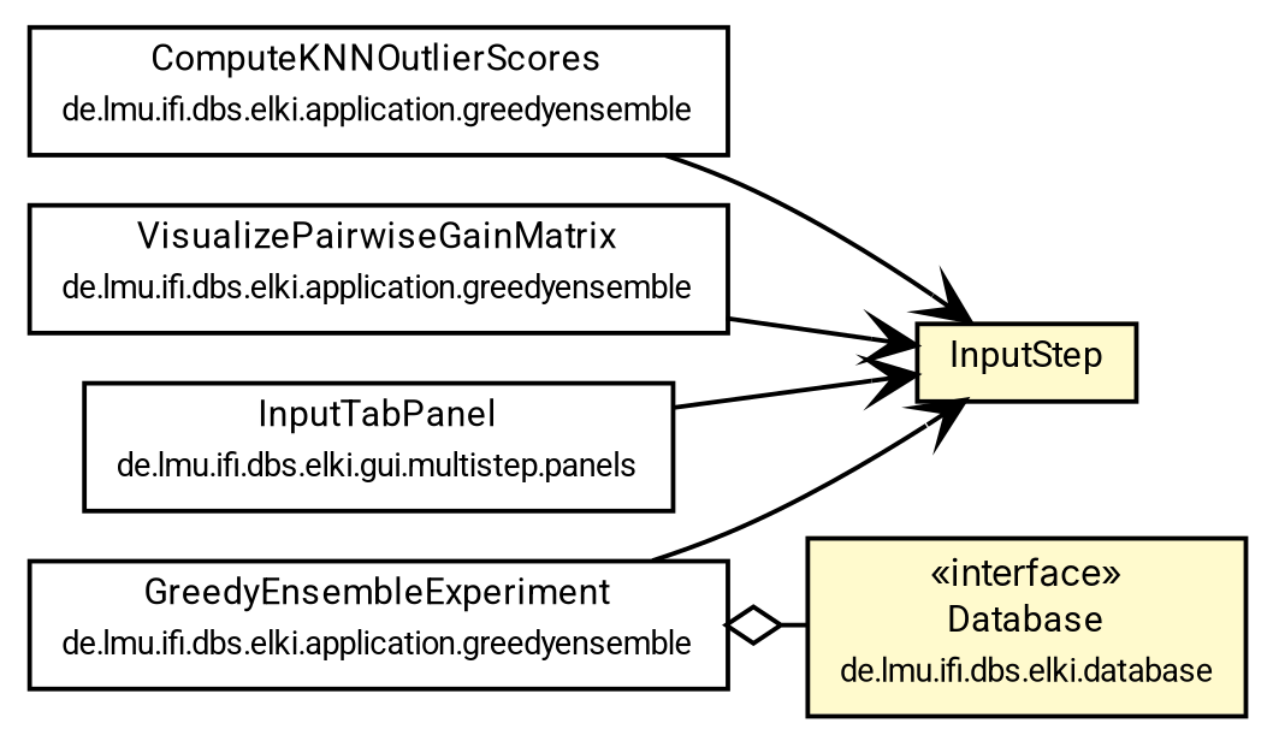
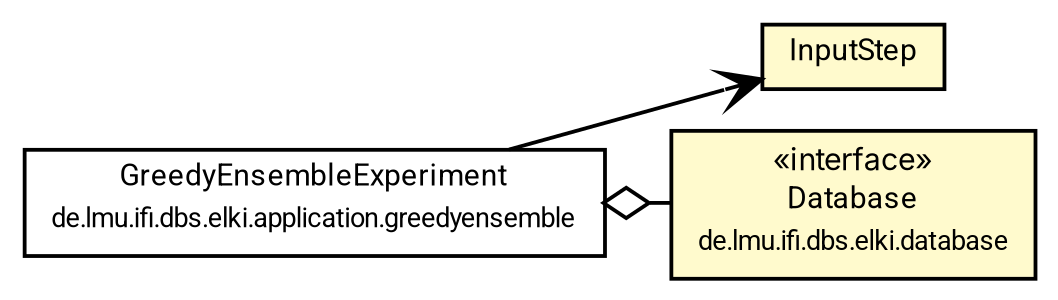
  digraph {
    fontname=Inter
    nodesep=0.15
    rankdir=LR
    ranksep=0.25
    node [fontcolor=black fontname=Inter fontsize=8 margin=0 shape=plaintext]
    edge [arrowhead=open color=black fontname=Inter fontsize=7 labelfontname=Roboto labelfontsize=7 weight=1]
    n1 [height=0 label=<<table title="de.lmu.ifi.dbs.elki.workflow.InputStep" border="0" cellborder="1" cellspacing="0" cellpadding="2" bgcolor="lemonChiffon" href="InputStep.html" target="_parent"> 		<tr><td><table border="0" cellspacing="0" cellpadding="1"> 		<tr><td align="center" balign="center"> <font face="Roboto">InputStep</font> </td></tr> 		</table></td></tr> 		</table>> width=0]
    n2 [height=0 label=<<table title="de.lmu.ifi.dbs.elki.database.Database" border="0" cellborder="1" cellspacing="0" cellpadding="2" bgcolor="LemonChiffon" href="../database/Database.html" target="_parent"> 		<tr><td><table border="0" cellspacing="0" cellpadding="1"> 		<tr><td align="center" balign="center"> &#171;interface&#187; </td></tr> 		<tr><td align="center" balign="center"> <font face="Roboto">Database</font> </td></tr> 		<tr><td align="center" balign="center"> <font face="Roboto" point-size="7.0">de.lmu.ifi.dbs.elki.database</font> </td></tr> 		</table></td></tr> 		</table>> width=0]
-   n3 [height=0 label=<<table title="de.lmu.ifi.dbs.elki.application.greedyensemble.ComputeKNNOutlierScores" border="0" cellborder="1" cellspacing="0" cellpadding="2" href="../application/greedyensemble/ComputeKNNOutlierScores.html" target="_parent"> 		<tr><td><table border="0" cellspacing="0" cellpadding="1"> 		<tr><td align="center" balign="center"> <font face="Roboto">ComputeKNNOutlierScores</font> </td></tr> 		<tr><td align="center" balign="center"> <font face="Roboto" point-size="7.0">de.lmu.ifi.dbs.elki.application.greedyensemble</font> </td></tr> 		</table></td></tr> 		</table>> width=0]
    n4 [height=0 label=<<table title="de.lmu.ifi.dbs.elki.application.greedyensemble.GreedyEnsembleExperiment" border="0" cellborder="1" cellspacing="0" cellpadding="2" href="../application/greedyensemble/GreedyEnsembleExperiment.html" target="_parent"> 		<tr><td><table border="0" cellspacing="0" cellpadding="1"> 		<tr><td align="center" balign="center"> <font face="Roboto">GreedyEnsembleExperiment</font> </td></tr> 		<tr><td align="center" balign="center"> <font face="Roboto" point-size="7.0">de.lmu.ifi.dbs.elki.application.greedyensemble</font> </td></tr> 		</table></td></tr> 		</table>> width=0]
-   n5 [height=0 label=<<table title="de.lmu.ifi.dbs.elki.application.greedyensemble.VisualizePairwiseGainMatrix" border="0" cellborder="1" cellspacing="0" cellpadding="2" href="../application/greedyensemble/VisualizePairwiseGainMatrix.html" target="_parent"> 		<tr><td><table border="0" cellspacing="0" cellpadding="1"> 		<tr><td align="center" balign="center"> <font face="Roboto">VisualizePairwiseGainMatrix</font> </td></tr> 		<tr><td align="center" balign="center"> <font face="Roboto" point-size="7.0">de.lmu.ifi.dbs.elki.application.greedyensemble</font> </td></tr> 		</table></td></tr> 		</table>> width=0]
-   n6 [height=0 label=<<table title="de.lmu.ifi.dbs.elki.gui.multistep.panels.InputTabPanel" border="0" cellborder="1" cellspacing="0" cellpadding="2" href="../gui/multistep/panels/InputTabPanel.html" target="_parent"> 		<tr><td><table border="0" cellspacing="0" cellpadding="1"> 		<tr><td align="center" balign="center"> <font face="Roboto">InputTabPanel</font> </td></tr> 		<tr><td align="center" balign="center"> <font face="Roboto" point-size="7.0">de.lmu.ifi.dbs.elki.gui.multistep.panels</font> </td></tr> 		</table></td></tr> 		</table>> width=0]
-   n3 -> n1
    n4 -> n1
    n4 -> n2 [arrowhead=none arrowtail=ediamond dir=back weight=4]
-   n5 -> n1
-   n6 -> n1
  }
